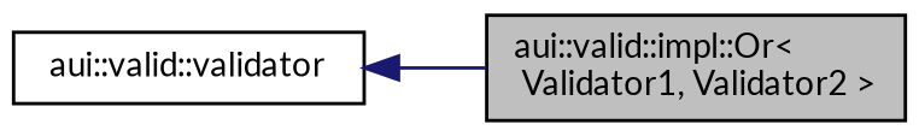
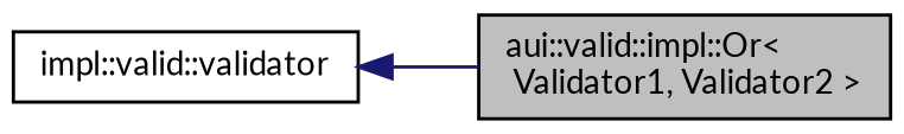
  digraph {
    rankdir=LR
    fontname=Lato
    node [color=black fontname=Lato fontsize=10 shape=record style=filled]
    n1 [fillcolor=grey75 fontcolor=black height=0.2 label="aui::valid::impl::Or\<\l Validator1, Validator2 \>" width=0.4]
-   n2 [fillcolor=white height=0.2 label="aui::valid::validator" width=0.4]
+   n2 [fillcolor=white height=0.2 label="impl::valid::validator" width=0.4]
    n2 -> n1 [color=midnightblue dir=back fontname=Lato fontsize=10 labelfontname=Helvetica labelfontsize=10 style=solid]
  }
